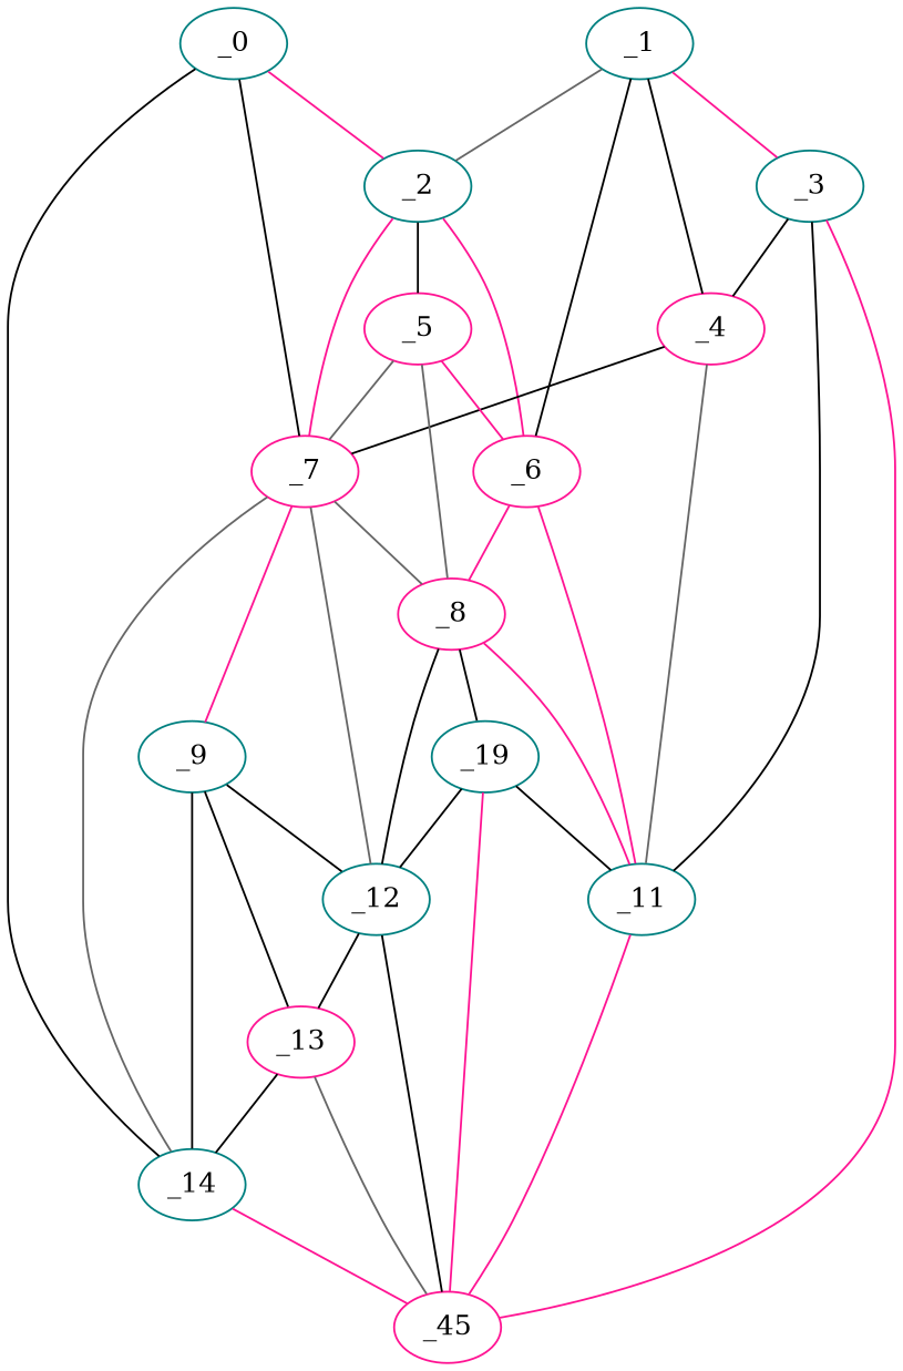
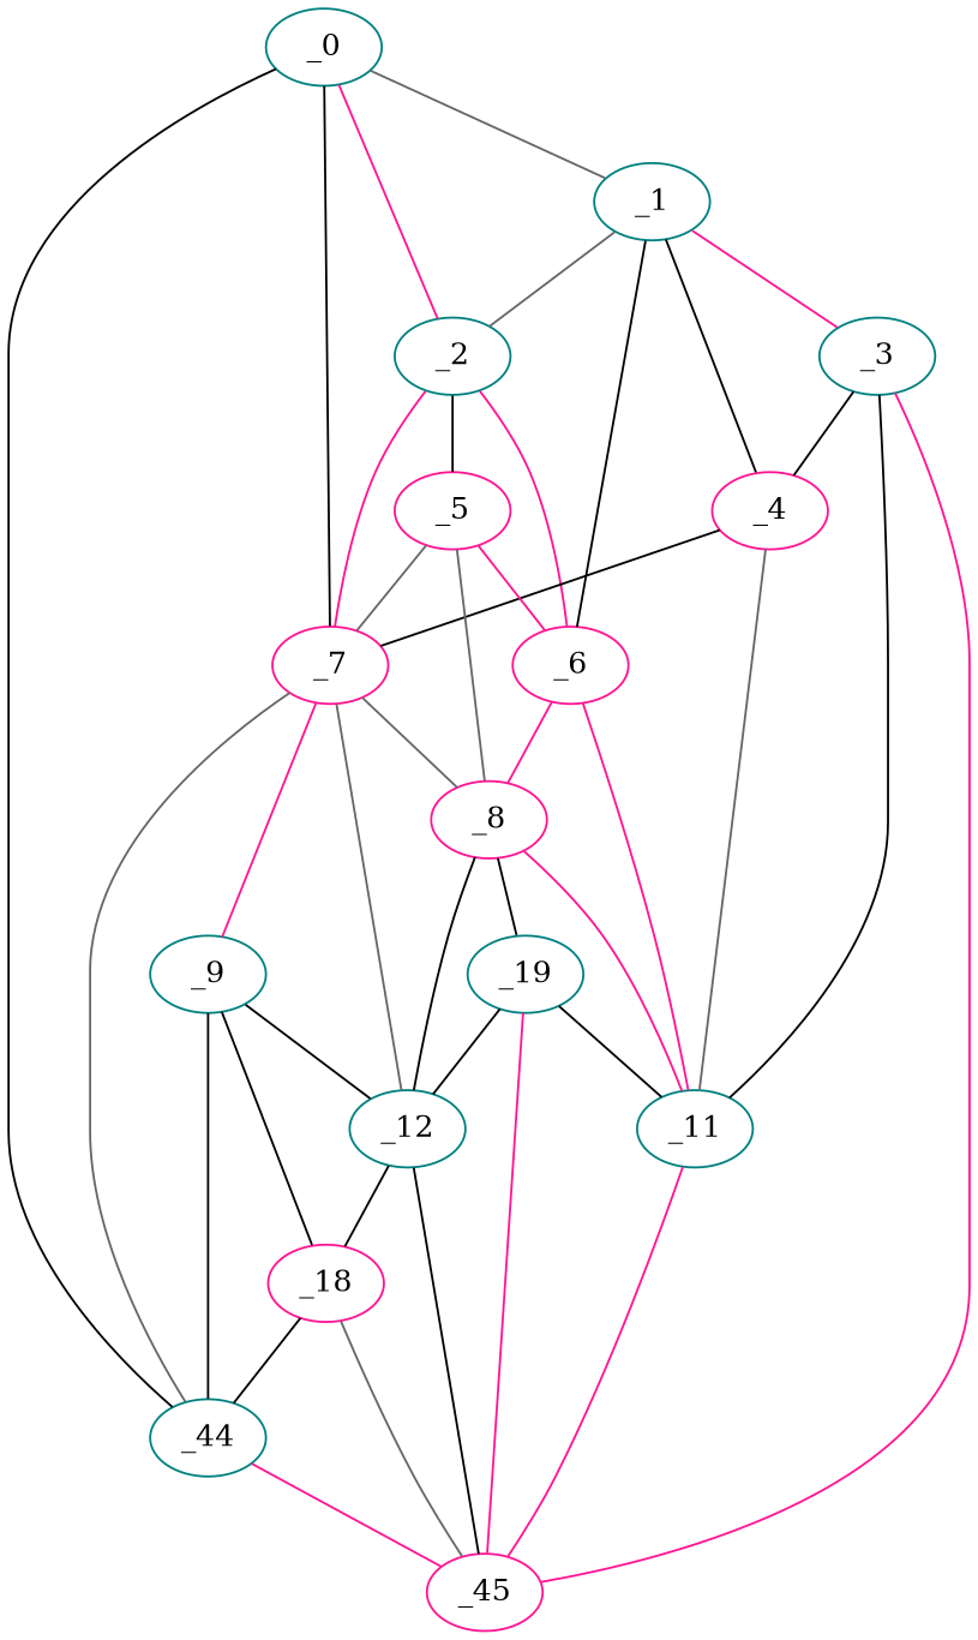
  graph {
    node [color=teal x=79 y=52]
    edge [color=black valence=2]
    _0 [x=29 y=14]
    _1 [x=62 y=69]
    _2 [x=67]
    _7 [color=deeppink y=23]
-   _14 [x=102 y=13]
+   _14 [x=102 y=13 label=_44]
    _3 [x=72 y=71]
    _4 [color=deeppink x=75 y=67]
    _6 [color=deeppink x=76 y=63]
    _5 [color=deeppink x=76]
    _8 [color=deeppink y=51]
    _9 [x=88 y=24]
    _12 [x=92 y=40]
    n13 [color=deeppink label=_45 x=103 y=59]
    _11 [x=89 y=59]
    n15 [label=_19 x=88 y=48]
-   _13 [color=deeppink x=99 y=20]
+   _13 [color=deeppink x=99 y=20 label=_18]
+   _0 -- _1 [color=gray40 valence=1]
    _0 -- _2 [color=deeppink valence=1]
    _0 -- _7 [valence=1]
    _0 -- _14 [valence=1]
    _1 -- _2 [color=gray40]
    _1 -- _3 [color=deeppink valence=1]
    _1 -- _4 [valence=1]
    _1 -- _6
    _2 -- _7 [color=deeppink]
    _2 -- _6 [color=deeppink valence=1]
    _2 -- _5 [valence=1]
    _7 -- _14 [color=gray40]
    _7 -- _8 [color=gray40]
    _7 -- _9 [color=deeppink]
    _7 -- _12 [color=gray40]
    _14 -- n13 [color=deeppink valence=1]
    _3 -- _4 [valence=1]
    _3 -- n13 [color=deeppink valence=1]
    _3 -- _11 [valence=1]
    _4 -- _7
    _4 -- _11 [color=gray40]
    _6 -- _8 [color=deeppink]
    _6 -- _11 [color=deeppink]
    _5 -- _7 [color=gray40]
    _5 -- _6 [color=deeppink valence=1]
    _5 -- _8 [color=gray40]
    _8 -- _12
    _8 -- _11 [color=deeppink]
    _8 -- n15
    _9 -- _14 [valence=1]
    _9 -- _12 [valence=1]
    _9 -- _13
    _12 -- n13
    _12 -- _13
    _11 -- n13 [color=deeppink]
    n15 -- _12 [valence=1]
    n15 -- n13 [color=deeppink]
    n15 -- _11 [valence=1]
    _13 -- _14 [valence=1]
    _13 -- n13 [color=gray40 valence=1]
  }
